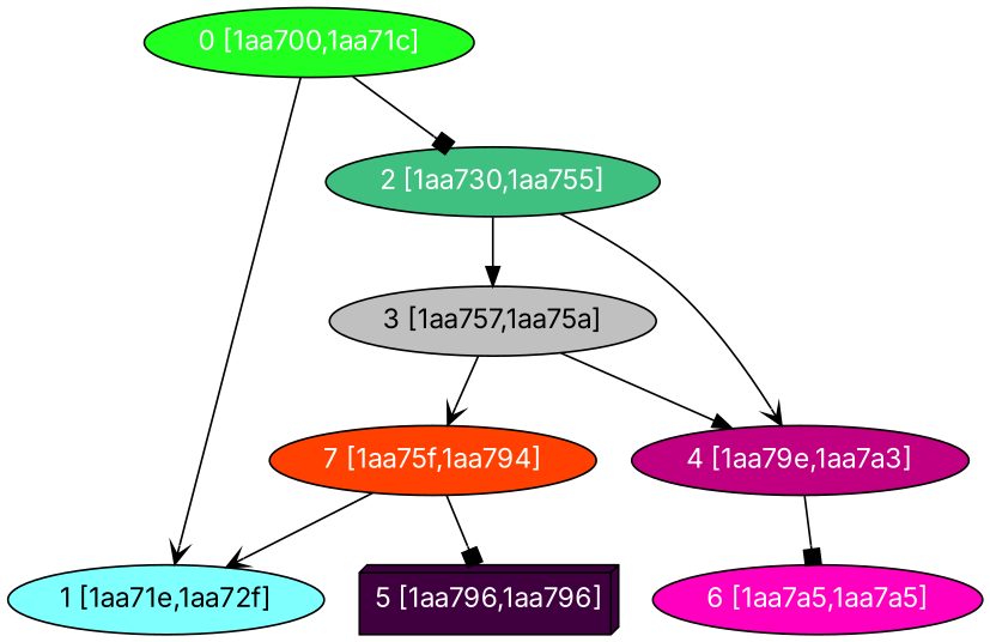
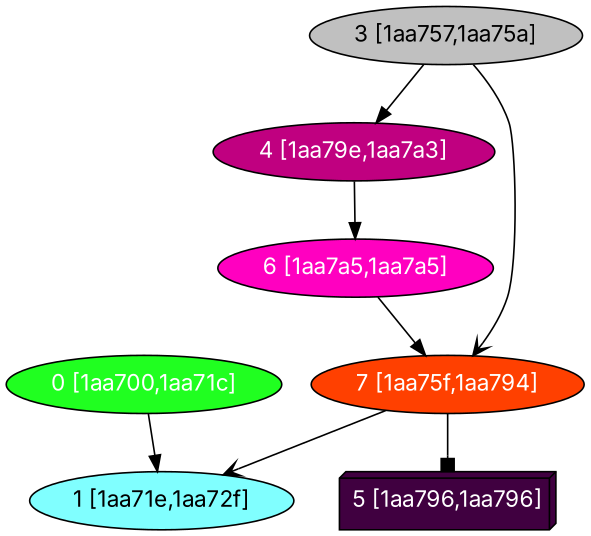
  digraph {
    fontname=Inter
    node [fontcolor="#ffffff" fontname=Inter shape=oval style=filled]
    edge [arrowhead=normal fontname=Inter]
    n1 [fillcolor="#20FF20" label="0 [1aa700,1aa71c]"]
    n2 [fillcolor="#80FFFF" fontcolor="#000000" label="1 [1aa71e,1aa72f]"]
-   n3 [fillcolor="#40C080" label="2 [1aa730,1aa755]"]
    n4 [fillcolor="#C0C0C0" fontcolor="#000000" label="3 [1aa757,1aa75a]"]
    n5 [fillcolor="#C00080" label="4 [1aa79e,1aa7a3]"]
    n6 [fillcolor="#FF4000" label="7 [1aa75f,1aa794]"]
    n7 [fillcolor="#FF00C0" label="6 [1aa7a5,1aa7a5]"]
    n8 [fillcolor="#400040" label="5 [1aa796,1aa796]" shape=box3d]
-   n1 -> n2 [arrowhead=vee]
-   n1 -> n3 [arrowhead=box]
-   n3 -> n4
-   n3 -> n5 [arrowhead=vee]
+   n1 -> n2
    n4 -> n5
    n4 -> n6 [arrowhead=vee]
-   n5 -> n7 [arrowhead=box]
+   n5 -> n7
    n6 -> n2 [arrowhead=vee]
    n6 -> n8 [arrowhead=box]
+   n7 -> n6
  }
